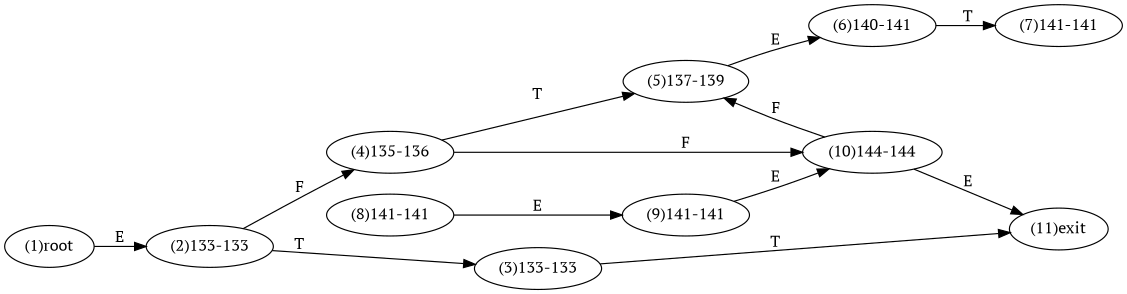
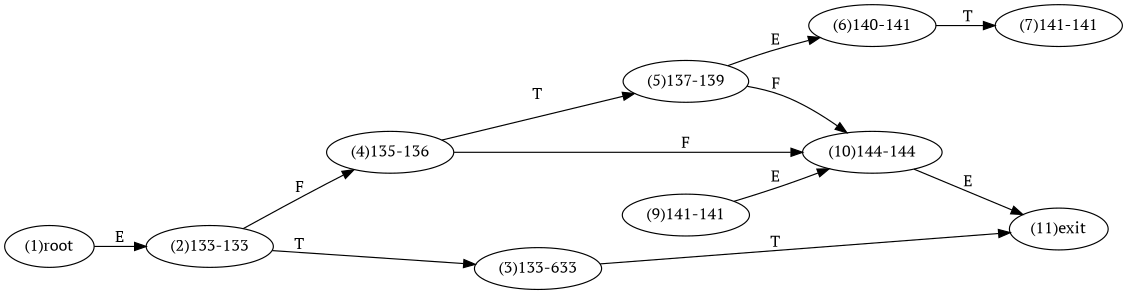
  digraph {
    fontname="PT Serif"
    rankdir=LR
    node [fontname="PT Serif"]
    edge [fontname="PT Serif"]
    n1 [label="(1)root"]
    n2 [label="(2)133-133"]
-   n3 [label="(3)133-133"]
+   n3 [label="(3)133-633"]
    n4 [label="(4)135-136"]
    n5 [label="(11)exit"]
    n6 [label="(5)137-139"]
    n7 [label="(10)144-144"]
    n8 [label="(6)140-141"]
    n9 [label="(7)141-141"]
-   n10 [label="(8)141-141"]
    n11 [label="(9)141-141"]
    n1 -> n2 [label=E]
    n2 -> n3 [label=T]
    n2 -> n4 [label=F]
    n3 -> n5 [label=T]
    n4 -> n6 [label=T]
    n4 -> n7 [label=F]
-   n7 -> n6 [label=F]
+   n6 -> n7 [label=F]
    n6 -> n8 [label=E]
    n7 -> n5 [label=E]
    n8 -> n9 [label=T]
-   n10 -> n11 [label=E]
    n11 -> n7 [label=E]
  }
